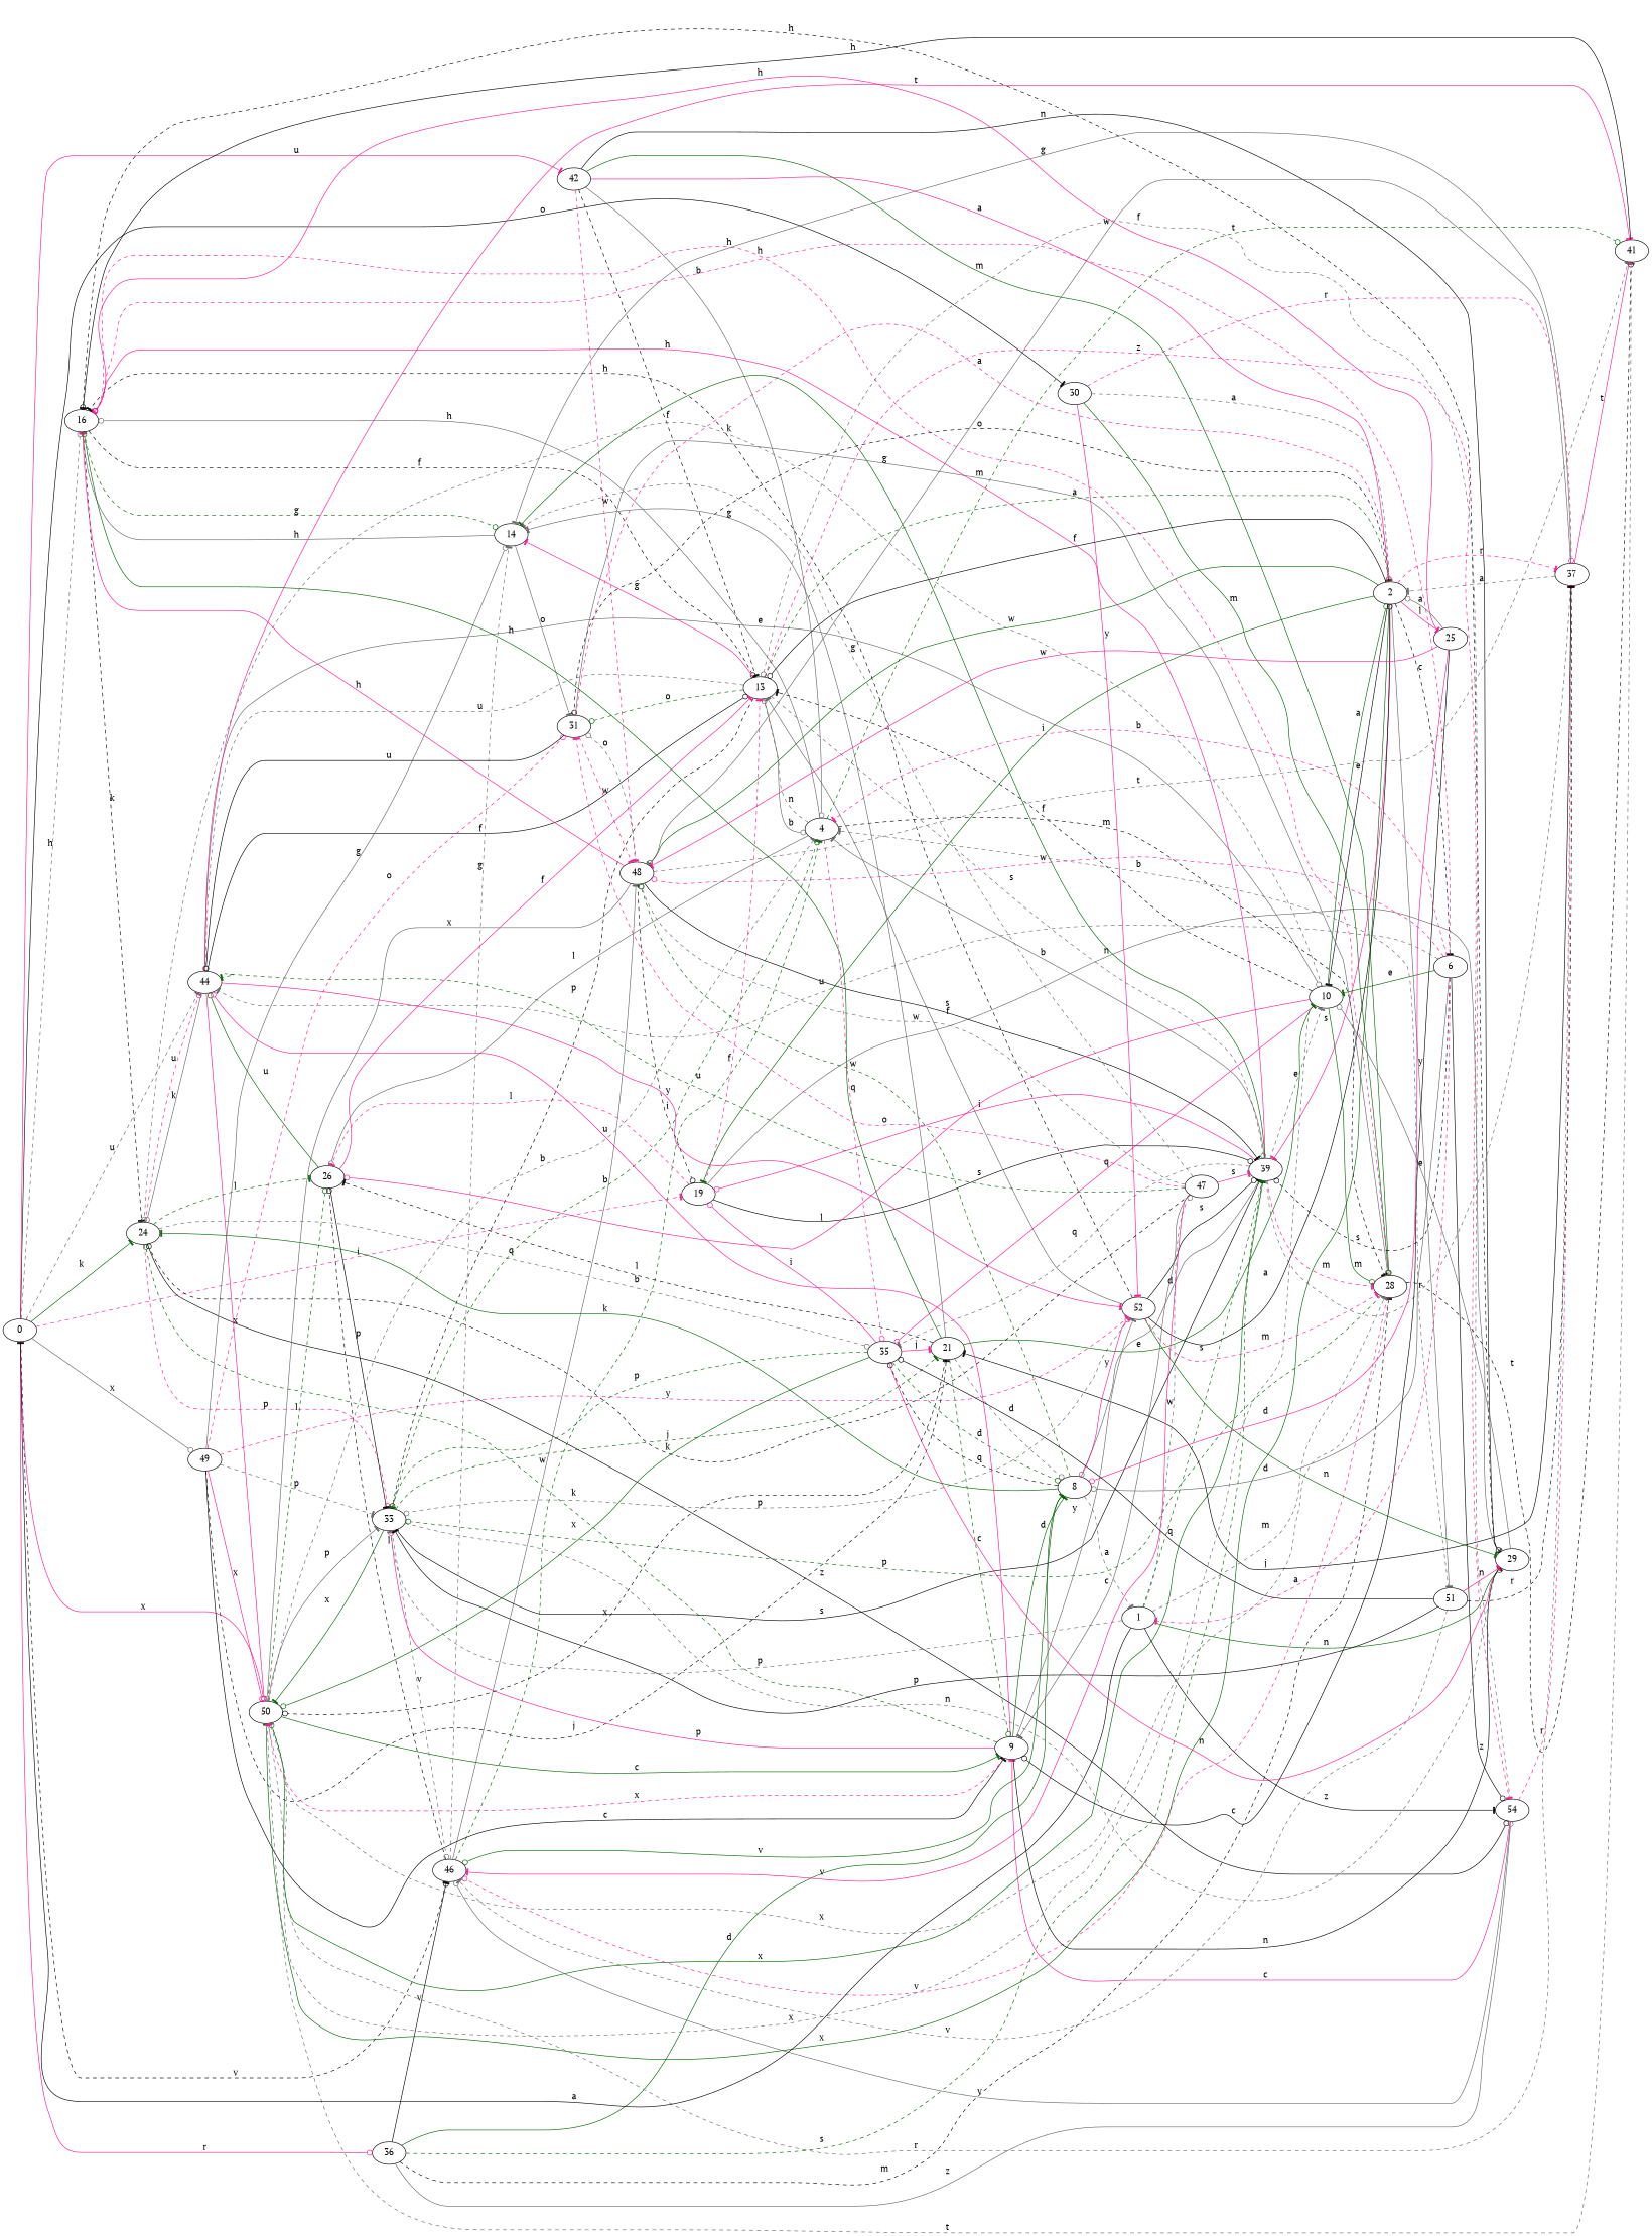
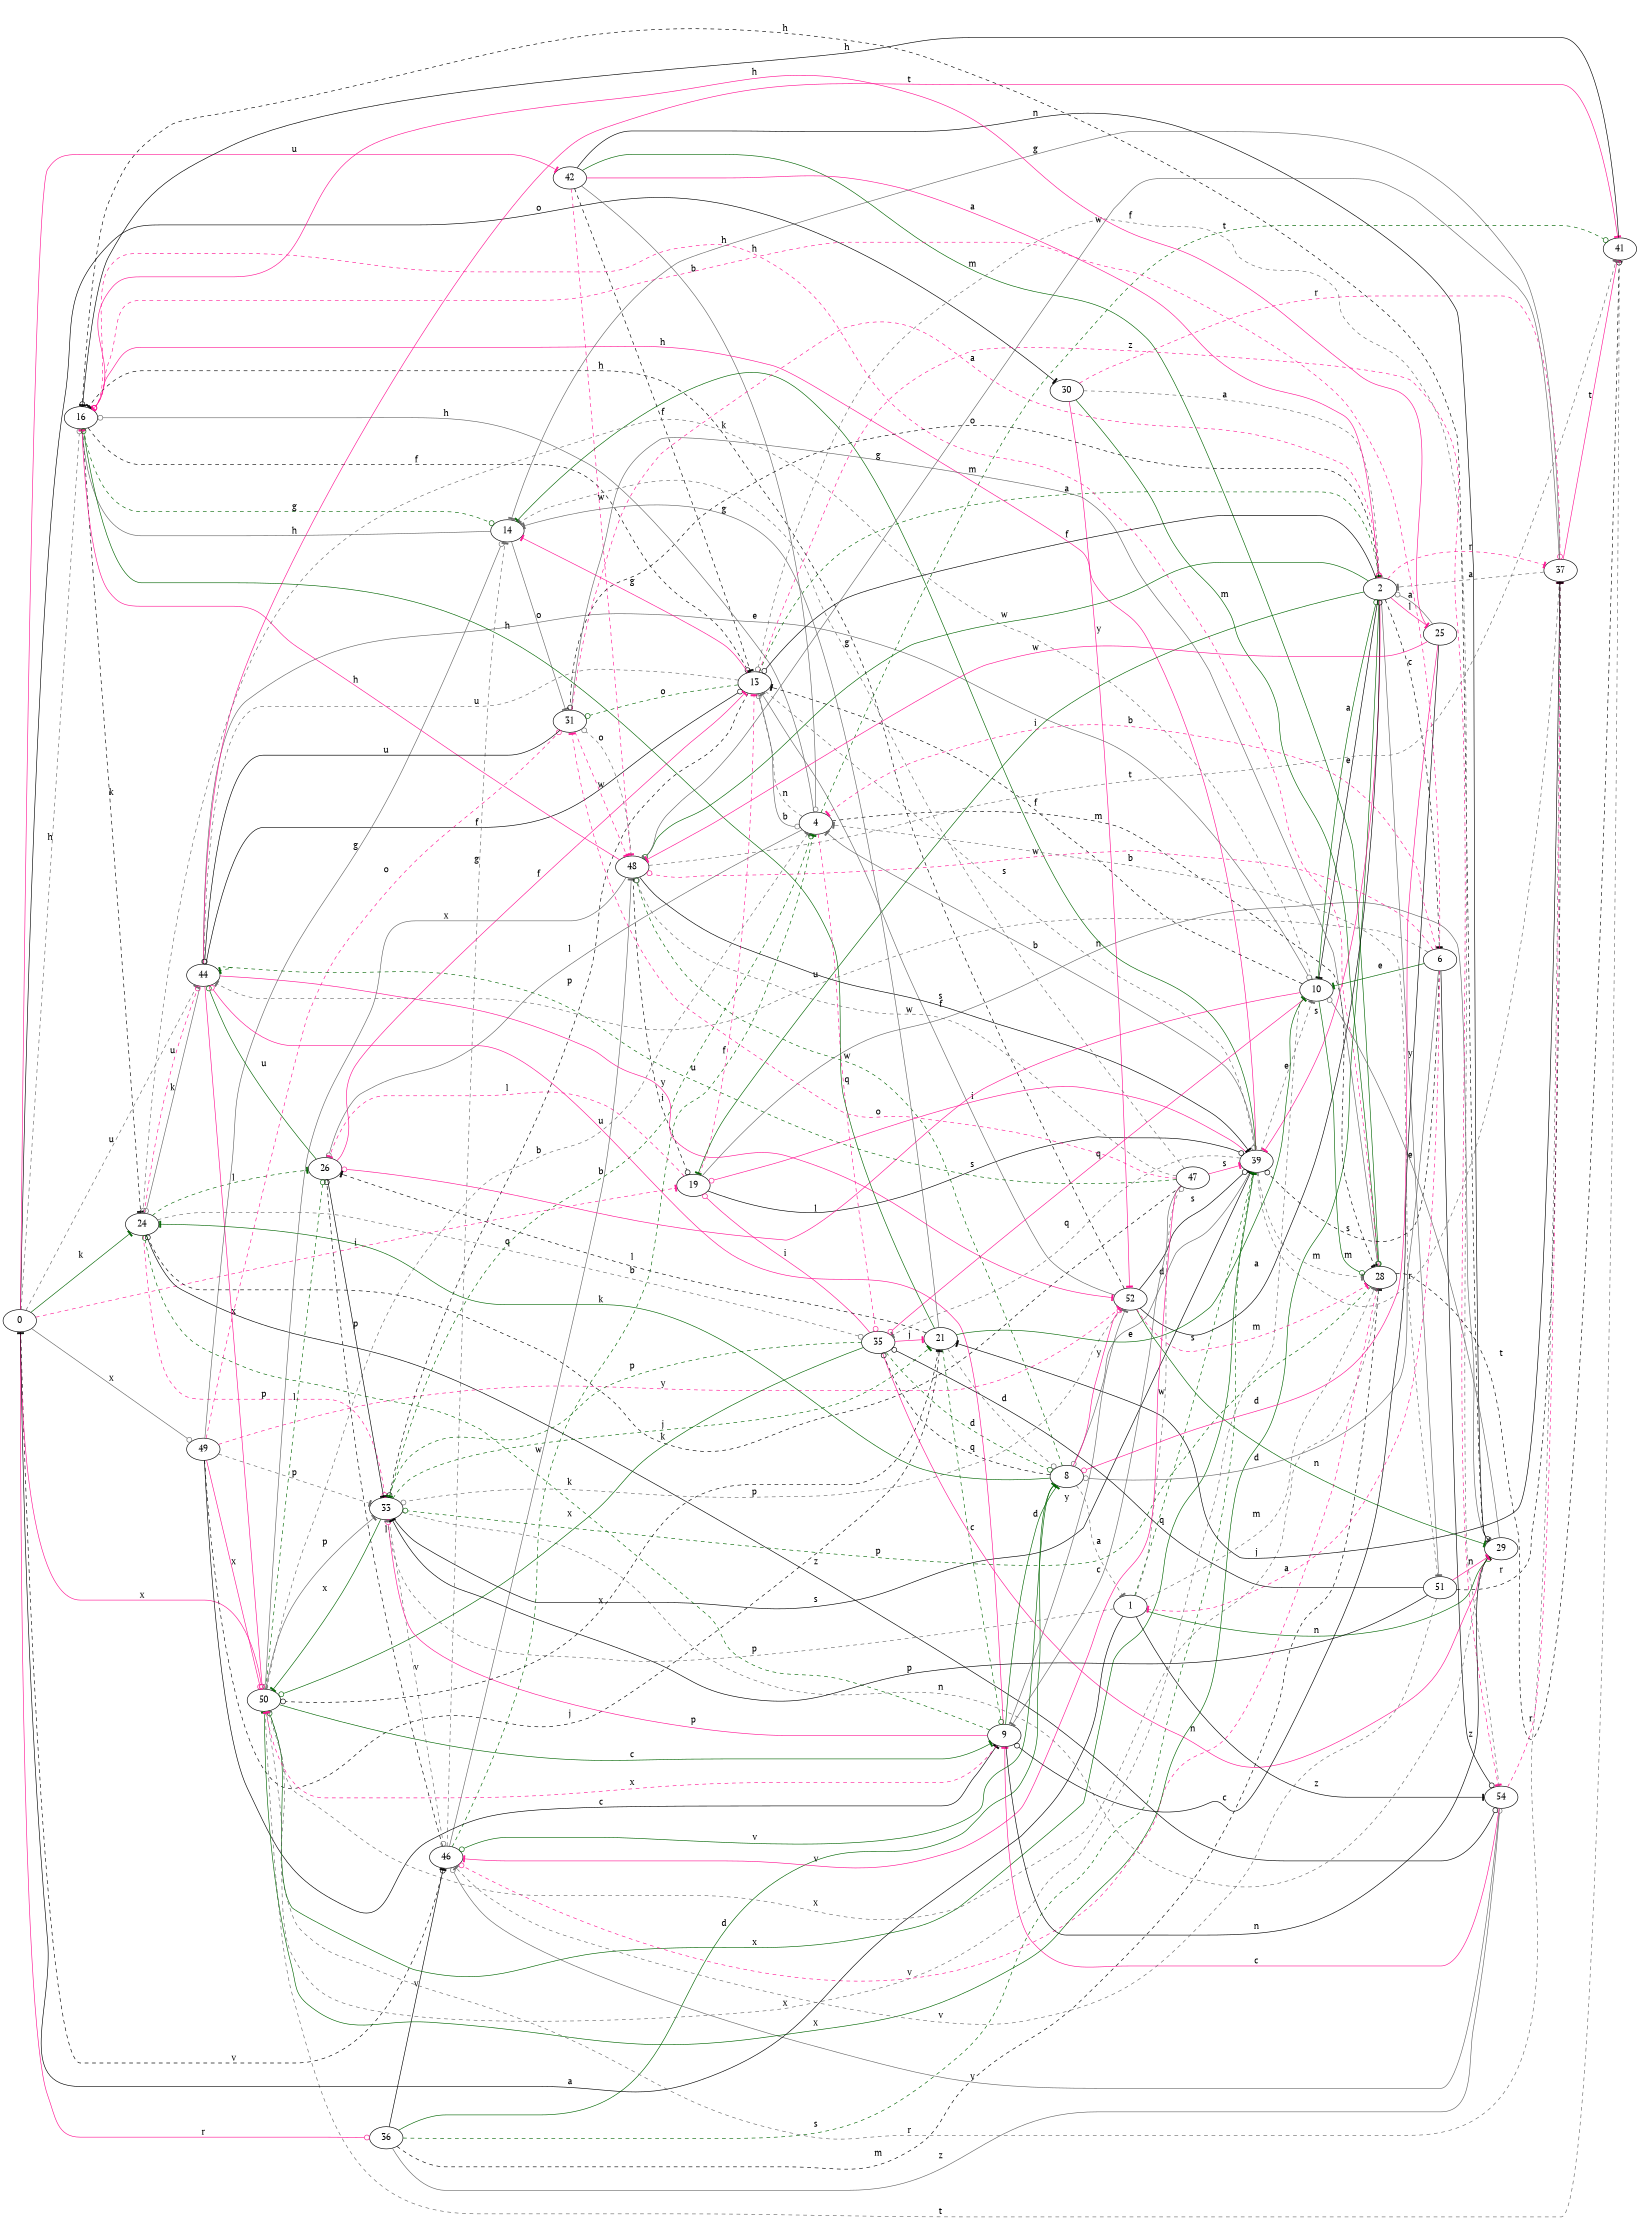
  strict digraph {
    fontname="PT Serif"
    rankdir=LR
    node [fontname="PT Serif"]
    edge [arrowhead=tee color=gray40 fontname="PT Serif" style=solid]
    0
    16
    19
    24
    30
    36
    42
    44
    46
    49
    50
    13
    14
    29
    39
    26
    33
    54
    35
    28
    2
    37
    52
    8
    48
    4
    10
    41
    31
    n30 [label=9]
    21
    1
    47
    6
    25
    51
    0 -> 16 [arrowhead=odot label=h style=dashed]
    0 -> 19 [color=deeppink label=i style=dashed]
    0 -> 24 [color=darkgreen label=k]
    0 -> 30 [color=black label=o]
    0 -> 36 [arrowhead=odot color=deeppink label=r]
    0 -> 42 [color=deeppink label=u]
    0 -> 44 [label=u style=dashed]
    0 -> 46 [arrowhead=odot color=black label=v style=dashed]
    0 -> 49 [arrowhead=odot label=x]
    0 -> 50 [arrowhead=odot color=deeppink label=x]
    16 -> 24 [color=black label=k style=dashed]
    16 -> 13 [arrowhead=odot color=black label=f style=dashed]
    16 -> 14 [arrowhead=odot color=darkgreen label=g style=dashed]
    19 -> 13 [color=deeppink label=f style=dashed]
    19 -> 29 [label=n]
    19 -> 39 [arrowhead=odot color=black label=s]
    19 -> 26 [color=deeppink label=l style=dashed]
    24 -> 44 [arrowhead=odot color=deeppink label=u style=dashed]
    24 -> 26 [color=darkgreen label=l style=dashed]
    24 -> 33 [arrowhead=odot color=deeppink label=p style=dashed]
    24 -> 54 [arrowhead=odot color=black label=z]
    24 -> 35 [arrowhead=odot label=q style=dashed]
    30 -> 28 [arrowhead=odot color=darkgreen label=m]
    30 -> 2 [label=a style=dashed]
    30 -> 37 [arrowhead=odot color=deeppink label=r style=dashed]
    30 -> 52 [color=deeppink label=y]
    36 -> 46 [color=black label=v]
    36 -> 39 [color=darkgreen label=s style=dashed]
    36 -> 54 [arrowhead=odot label=z]
    36 -> 28 [color=black label=m style=dashed]
    36 -> 8 [color=darkgreen label=d]
    42 -> 13 [color=black label=f style=dashed]
    42 -> 29 [arrowhead=odot color=black label=n]
    42 -> 28 [arrowhead=odot color=darkgreen label=m]
    42 -> 2 [arrowhead=odot color=deeppink label=a]
    42 -> 48 [color=deeppink label=w style=dashed]
    42 -> 4 [arrowhead=odot label=b]
    44 -> 24 [arrowhead=odot label=k]
    44 -> 50 [arrowhead=odot color=deeppink label=x]
    44 -> 13 [arrowhead=odot color=black label=f]
    44 -> 52 [color=deeppink label=y]
    44 -> 10 [arrowhead=odot label=e]
    44 -> 41 [color=deeppink label=t]
    46 -> 14 [label=g style=dashed]
    46 -> 26 [arrowhead=odot color=black label=l style=dashed]
    46 -> 48 [label=w]
    46 -> 4 [color=darkgreen label=b style=dashed]
    49 -> 50 [arrowhead=odot color=deeppink label=x]
    49 -> 14 [arrowhead=odot label=g]
    49 -> 33 [label=p style=dashed]
    49 -> 52 [color=deeppink label=y style=dashed]
    49 -> 31 [arrowhead=odot color=deeppink label=o style=dashed]
    49 -> n30 [color=black label=c]
    49 -> 21 [color=black label=j style=dashed]
    50 -> 26 [arrowhead=odot color=darkgreen label=l style=dashed]
    50 -> 33 [label=p]
    50 -> 37 [label=r style=dashed]
    50 -> 4 [label=b style=dashed]
    50 -> 41 [label=t style=dashed]
    50 -> n30 [color=darkgreen label=c]
    13 -> 44 [arrowhead=odot label=u style=dashed]
    13 -> 14 [color=deeppink label=g]
    13 -> 39 [arrowhead=odot label=s style=dashed]
    13 -> 33 [arrowhead=odot color=black label=p style=dashed]
    13 -> 54 [color=deeppink label=z style=dashed]
    13 -> 2 [color=darkgreen label=a style=dashed]
    13 -> 4 [arrowhead=odot label=b]
    13 -> 31 [arrowhead=odot color=darkgreen label=o style=dashed]
    14 -> 16 [label=h]
    14 -> 31 [label=o]
    29 -> 16 [arrowhead=odot color=black label=h style=dashed]
    29 -> 10 [arrowhead=odot label=e]
    39 -> 16 [color=deeppink label=h]
    39 -> 19 [arrowhead=odot color=deeppink label=i]
    39 -> 50 [arrowhead=odot color=darkgreen label=x]
    39 -> 14 [color=darkgreen label=g]
    39 -> 35 [label=q style=dashed]
-   39 -> 28 [color=deeppink label=m style=dashed]
+   39 -> 28 [label=m style=dashed]
    39 -> 37 [label=r style=dashed]
    39 -> 8 [arrowhead=odot label=d]
    39 -> 4 [label=b]
    39 -> 10 [label=e style=dashed]
    26 -> 44 [arrowhead=odot color=darkgreen label=u]
    26 -> 13 [color=deeppink label=f]
    26 -> 33 [color=black label=p]
    33 -> 46 [arrowhead=odot label=v style=dashed]
    33 -> 50 [color=darkgreen label=x]
    33 -> 29 [label=n style=dashed]
    33 -> 39 [color=black label=s]
    33 -> 4 [arrowhead=odot color=darkgreen label=b style=dashed]
    33 -> 21 [color=darkgreen label=j style=dashed]
    54 -> 46 [arrowhead=odot label=v]
    54 -> 13 [arrowhead=odot label=f style=dashed]
    54 -> 37 [color=deeppink label=r style=dashed]
    54 -> n30 [color=deeppink label=c]
    35 -> 19 [arrowhead=odot color=deeppink label=i]
    35 -> 50 [arrowhead=odot color=darkgreen label=x]
    35 -> 29 [color=deeppink label=n]
    35 -> 33 [color=darkgreen label=p style=dashed]
    35 -> 8 [arrowhead=odot color=darkgreen label=d style=dashed]
    35 -> 21 [color=deeppink label=j]
    28 -> 16 [arrowhead=odot color=deeppink label=h style=dashed]
    28 -> 46 [arrowhead=odot color=deeppink label=v style=dashed]
    28 -> 50 [label=x style=dashed]
    28 -> 33 [arrowhead=odot color=darkgreen label=p style=dashed]
    28 -> 41 [arrowhead=odot color=black label=t style=dashed]
    2 -> 19 [color=darkgreen label=i]
    2 -> 50 [color=darkgreen label=x]
    2 -> 13 [arrowhead=odot color=black label=f]
    2 -> 39 [color=deeppink label=s]
    2 -> 37 [color=deeppink label=r style=dashed]
    2 -> 48 [arrowhead=odot color=darkgreen label=w]
    2 -> 10 [color=black label=e]
    2 -> 31 [arrowhead=odot color=black label=o style=dashed]
    2 -> 6 [color=black label=c style=dashed]
    2 -> 25 [color=deeppink label=l]
    2 -> 51 [label=y]
    37 -> 14 [label=g]
    37 -> 2 [label=a style=dashed]
    37 -> 48 [label=w]
    37 -> 41 [color=deeppink label=t]
    37 -> 21 [color=black label=j]
    52 -> 16 [color=black label=h style=dashed]
    52 -> 13 [label=f]
    52 -> 29 [color=darkgreen label=n]
    52 -> 39 [arrowhead=odot color=black label=s]
    52 -> 33 [arrowhead=odot label=p style=dashed]
    52 -> 28 [color=deeppink label=m style=dashed]
    52 -> 2 [arrowhead=odot color=black label=a]
    8 -> 24 [color=darkgreen label=k]
    8 -> 46 [arrowhead=odot color=darkgreen label=v]
    8 -> 35 [arrowhead=odot color=black label=q style=dashed]
    8 -> 52 [arrowhead=odot color=deeppink label=y]
    8 -> 48 [arrowhead=odot color=darkgreen label=w style=dashed]
    8 -> 1 [label=a style=dashed]
    48 -> 16 [color=deeppink label=h]
    48 -> 19 [arrowhead=odot color=black label=i style=dashed]
    48 -> 50 [arrowhead=odot label=x]
    48 -> 39 [color=black label=s]
    48 -> 41 [label=t style=dashed]
    48 -> 31 [arrowhead=odot label=o style=dashed]
    4 -> 16 [arrowhead=odot label=h]
    4 -> 13 [arrowhead=odot label=n style=dashed]
    4 -> 26 [arrowhead=odot label=l]
    4 -> 35 [arrowhead=odot color=deeppink label=q style=dashed]
    4 -> 28 [color=black label=m style=dashed]
    4 -> 41 [arrowhead=odot color=darkgreen label=t style=dashed]
    10 -> 24 [arrowhead=odot label=k style=dashed]
    10 -> 50 [label=x style=dashed]
    10 -> 13 [color=black label=f style=dashed]
    10 -> 26 [arrowhead=odot color=deeppink label=l]
    10 -> 35 [arrowhead=odot color=deeppink label=q]
    10 -> 28 [arrowhead=odot color=darkgreen label=m]
    10 -> 2 [arrowhead=odot color=darkgreen label=a]
    41 -> 16 [color=black label=h]
    31 -> 44 [arrowhead=odot color=black label=u]
    31 -> 28 [arrowhead=odot label=m]
    31 -> 2 [arrowhead=odot color=deeppink label=a style=dashed]
    31 -> 48 [color=deeppink label=w style=dashed]
    n30 -> 24 [arrowhead=odot color=darkgreen label=k style=dashed]
    n30 -> 44 [arrowhead=odot color=deeppink label=u]
    n30 -> 50 [color=deeppink label=x style=dashed]
    n30 -> 29 [color=black label=n]
    n30 -> 33 [arrowhead=odot color=deeppink label=p]
    n30 -> 52 [label=y]
    n30 -> 8 [color=darkgreen label=d]
    21 -> 16 [arrowhead=odot color=darkgreen label=h]
    21 -> 50 [arrowhead=odot color=black label=x style=dashed]
    21 -> 14 [label=g]
    21 -> 26 [color=black label=l style=dashed]
    21 -> 8 [arrowhead=odot label=d style=dashed]
    21 -> 10 [color=darkgreen label=e]
    21 -> n30 [arrowhead=odot color=darkgreen label=c style=dashed]
    1 -> 0 [color=black label=a]
    1 -> 29 [arrowhead=odot color=darkgreen label=n]
    1 -> 39 [color=darkgreen label=s style=dashed]
    1 -> 33 [label=p style=dashed]
    1 -> 54 [color=black label=z]
    1 -> 28 [label=m style=dashed]
    1 -> 47 [arrowhead=odot label=w style=dashed]
    47 -> 24 [arrowhead=odot color=black label=k style=dashed]
    47 -> 44 [color=darkgreen label=u style=dashed]
    47 -> 46 [color=deeppink label=v]
    47 -> 14 [label=g style=dashed]
    47 -> 39 [color=deeppink label=s]
    47 -> 48 [arrowhead=odot label=w style=dashed]
    47 -> 31 [color=deeppink label=o style=dashed]
    47 -> n30 [label=c]
    6 -> 16 [arrowhead=odot color=deeppink label=h style=dashed]
    6 -> 44 [label=u style=dashed]
    6 -> 39 [arrowhead=odot color=black label=s style=dashed]
    6 -> 54 [arrowhead=odot color=black label=z]
    6 -> 8 [arrowhead=odot label=d]
    6 -> 48 [arrowhead=odot color=deeppink label=w style=dashed]
    6 -> 4 [color=deeppink label=b style=dashed]
    6 -> 10 [color=darkgreen label=e]
    6 -> 1 [color=deeppink label=a style=dashed]
    25 -> 16 [arrowhead=odot color=deeppink label=h]
    25 -> 2 [arrowhead=odot label=a]
    25 -> 8 [arrowhead=odot color=deeppink label=d]
    25 -> 48 [color=deeppink label=w]
    25 -> n30 [arrowhead=odot color=black label=c]
    51 -> 46 [label=v style=dashed]
    51 -> 29 [color=deeppink label=n]
    51 -> 33 [color=black label=p]
    51 -> 35 [arrowhead=odot color=black label=q]
    51 -> 37 [color=black label=r style=dashed]
    51 -> 4 [label=b style=dashed]
  }
